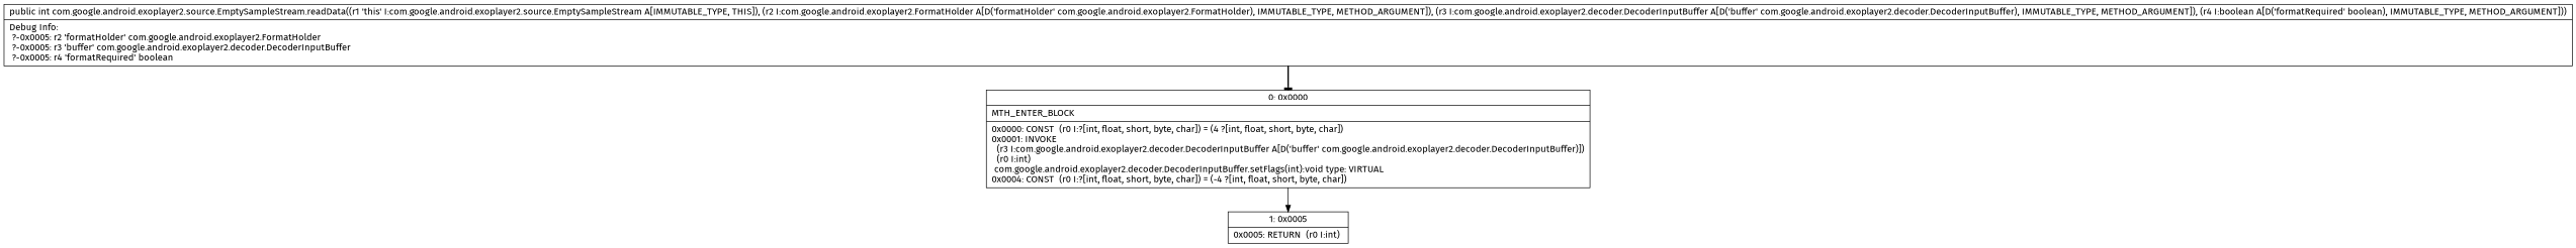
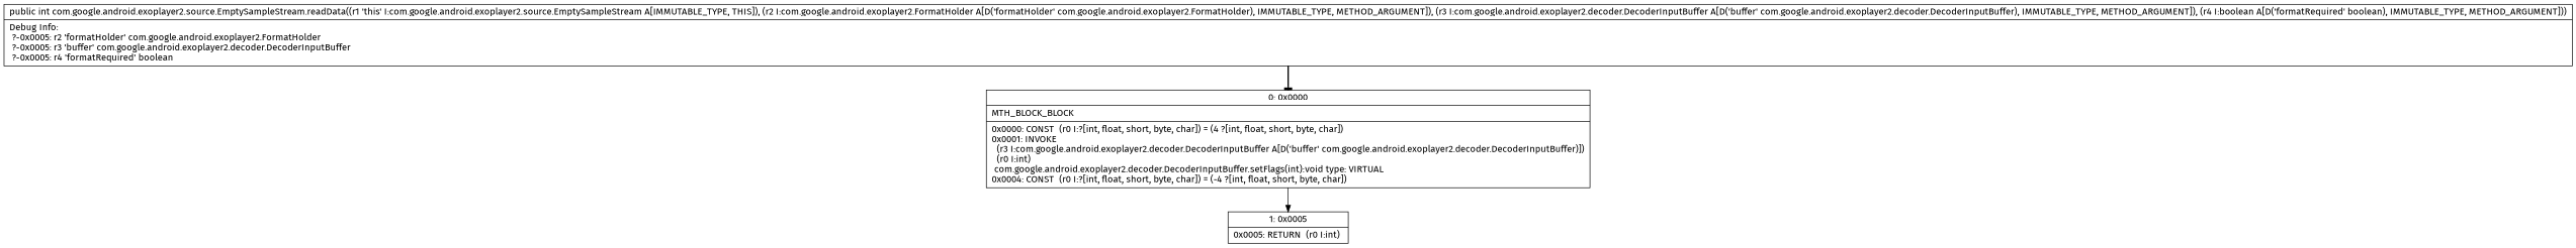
  digraph {
    fontname="Fira Sans"
    node [shape=record fontname="Fira Sans"]
    edge [fontname="Fira Sans"]
-   n1 [label="{0\:\ 0x0000|MTH_ENTER_BLOCK\l|0x0000: CONST  (r0 I:?[int, float, short, byte, char]) = (4 ?[int, float, short, byte, char]) \l0x0001: INVOKE  \l  (r3 I:com.google.android.exoplayer2.decoder.DecoderInputBuffer A[D('buffer' com.google.android.exoplayer2.decoder.DecoderInputBuffer)])\l  (r0 I:int)\l com.google.android.exoplayer2.decoder.DecoderInputBuffer.setFlags(int):void type: VIRTUAL \l0x0004: CONST  (r0 I:?[int, float, short, byte, char]) = (\-4 ?[int, float, short, byte, char]) \l}"]
+   n1 [label="{0\:\ 0x0000|MTH_BLOCK_BLOCK\l|0x0000: CONST  (r0 I:?[int, float, short, byte, char]) = (4 ?[int, float, short, byte, char]) \l0x0001: INVOKE  \l  (r3 I:com.google.android.exoplayer2.decoder.DecoderInputBuffer A[D('buffer' com.google.android.exoplayer2.decoder.DecoderInputBuffer)])\l  (r0 I:int)\l com.google.android.exoplayer2.decoder.DecoderInputBuffer.setFlags(int):void type: VIRTUAL \l0x0004: CONST  (r0 I:?[int, float, short, byte, char]) = (\-4 ?[int, float, short, byte, char]) \l}"]
    n2 [label="{1\:\ 0x0005|0x0005: RETURN  (r0 I:int) \l}"]
    n3 [label="{public int com.google.android.exoplayer2.source.EmptySampleStream.readData((r1 'this' I:com.google.android.exoplayer2.source.EmptySampleStream A[IMMUTABLE_TYPE, THIS]), (r2 I:com.google.android.exoplayer2.FormatHolder A[D('formatHolder' com.google.android.exoplayer2.FormatHolder), IMMUTABLE_TYPE, METHOD_ARGUMENT]), (r3 I:com.google.android.exoplayer2.decoder.DecoderInputBuffer A[D('buffer' com.google.android.exoplayer2.decoder.DecoderInputBuffer), IMMUTABLE_TYPE, METHOD_ARGUMENT]), (r4 I:boolean A[D('formatRequired' boolean), IMMUTABLE_TYPE, METHOD_ARGUMENT]))  | Debug Info:\l  ?\-0x0005: r2 'formatHolder' com.google.android.exoplayer2.FormatHolder\l  ?\-0x0005: r3 'buffer' com.google.android.exoplayer2.decoder.DecoderInputBuffer\l  ?\-0x0005: r4 'formatRequired' boolean\l}"]
    n1 -> n2 [style=solid arrowhead=normal]
    n3 -> n1 [style=bold arrowhead=tee]
  }
